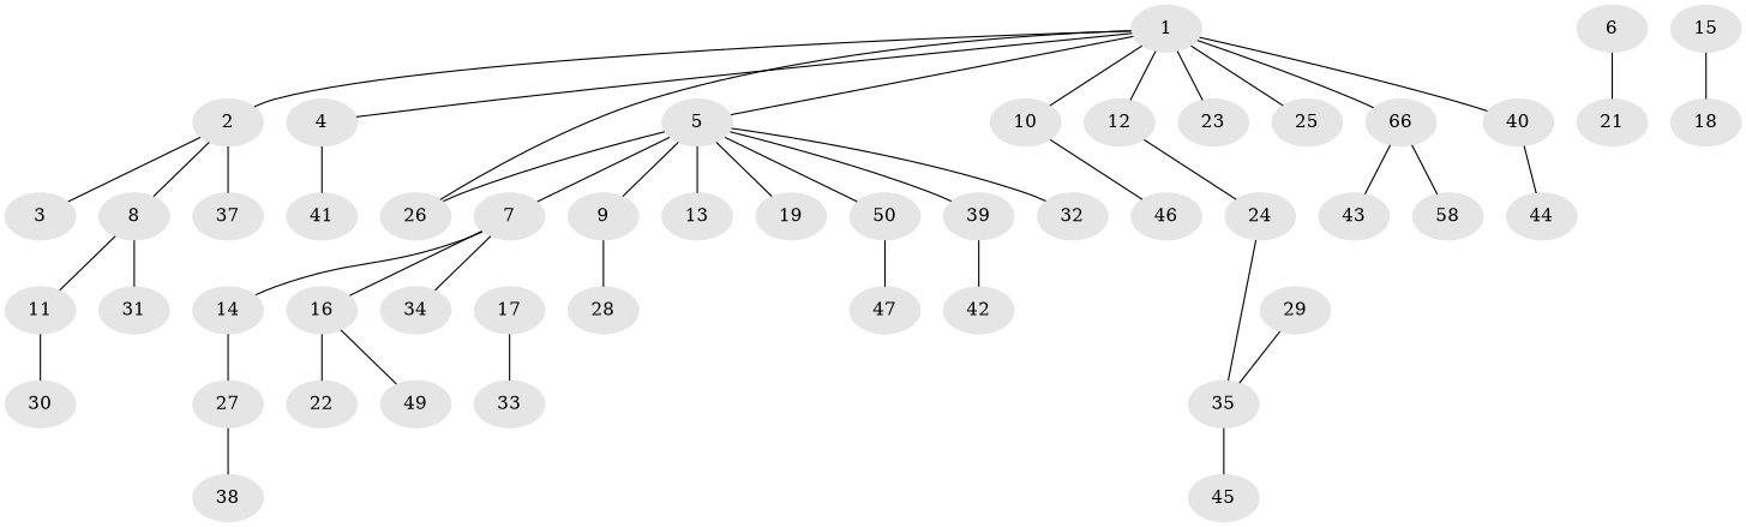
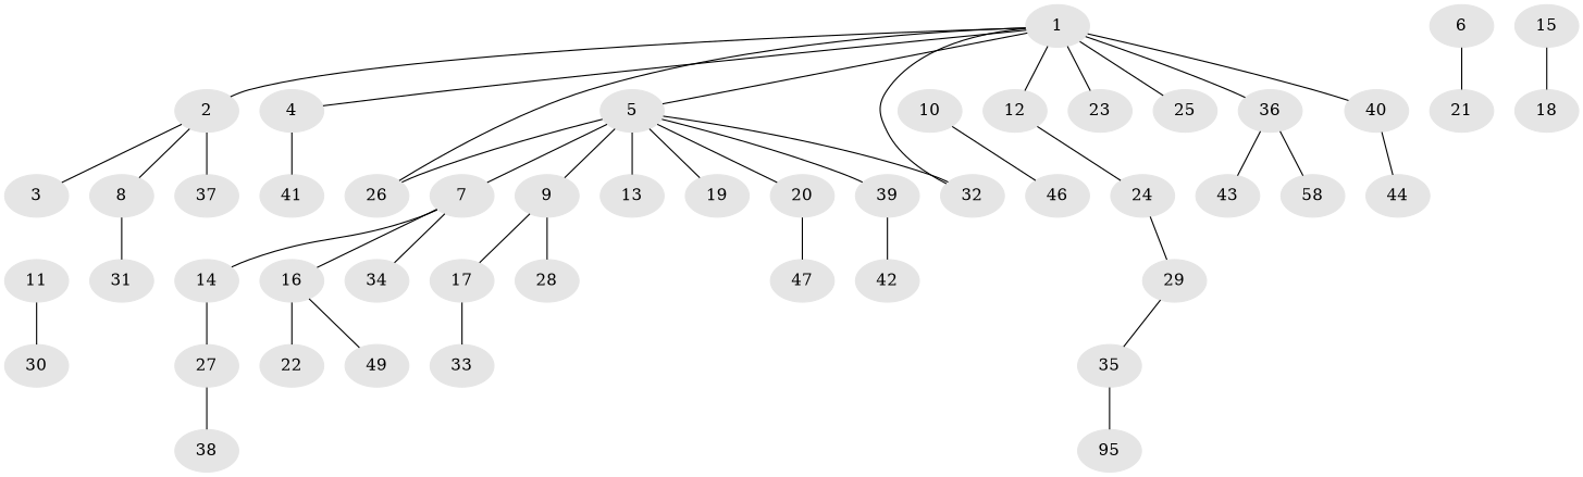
  graph {
    node [color=gray90 style=filled]
    edge [weight=1.0]
    1
    2
    4
    5
    10
    12
    23
    25
    26
-   36 [label=66]
+   36
    40
    3
    8
    37
    41
    7
    9
    13
    19
-   20 [label=50]
+   20
    32
    39
    6
    21
    46
    24
    43
    n28 [label=58]
    44
    11
    31
    15
    18
    14
    16
    34
    17
    28
    47
    42
    27
    22
    49
    30
    33
    29
    38
    35
-   45
+   45 [label=95]
    1 -- 2
    1 -- 4
    1 -- 5
-   1 -- 10
+   1 -- 32
    1 -- 12
    1 -- 23
    1 -- 25 [weight=4.0]
    1 -- 26
    1 -- 36
    1 -- 40
    2 -- 3
    2 -- 8
    2 -- 37 [weight=2.0]
    4 -- 41 [weight=3.0]
    5 -- 26
    5 -- 7
    5 -- 9
    5 -- 13 [weight=5.0]
    5 -- 19
    5 -- 20
    5 -- 32
    5 -- 39
    10 -- 46
    12 -- 24
    36 -- 43
    36 -- n28
    40 -- 44
-   8 -- 11
    8 -- 31
    7 -- 14
    7 -- 16
    7 -- 34
+   9 -- 17
    9 -- 28 [weight=5.0]
    20 -- 47
    39 -- 42
    6 -- 21 [weight=2.0]
-   24 -- 35 [weight=2.0]
+   24 -- 29 [weight=2.0]
    11 -- 30
    15 -- 18 [weight=2.0]
    14 -- 27
    16 -- 22
    16 -- 49
    17 -- 33 [weight=2.0]
    27 -- 38
    29 -- 35
    35 -- 45
  }
